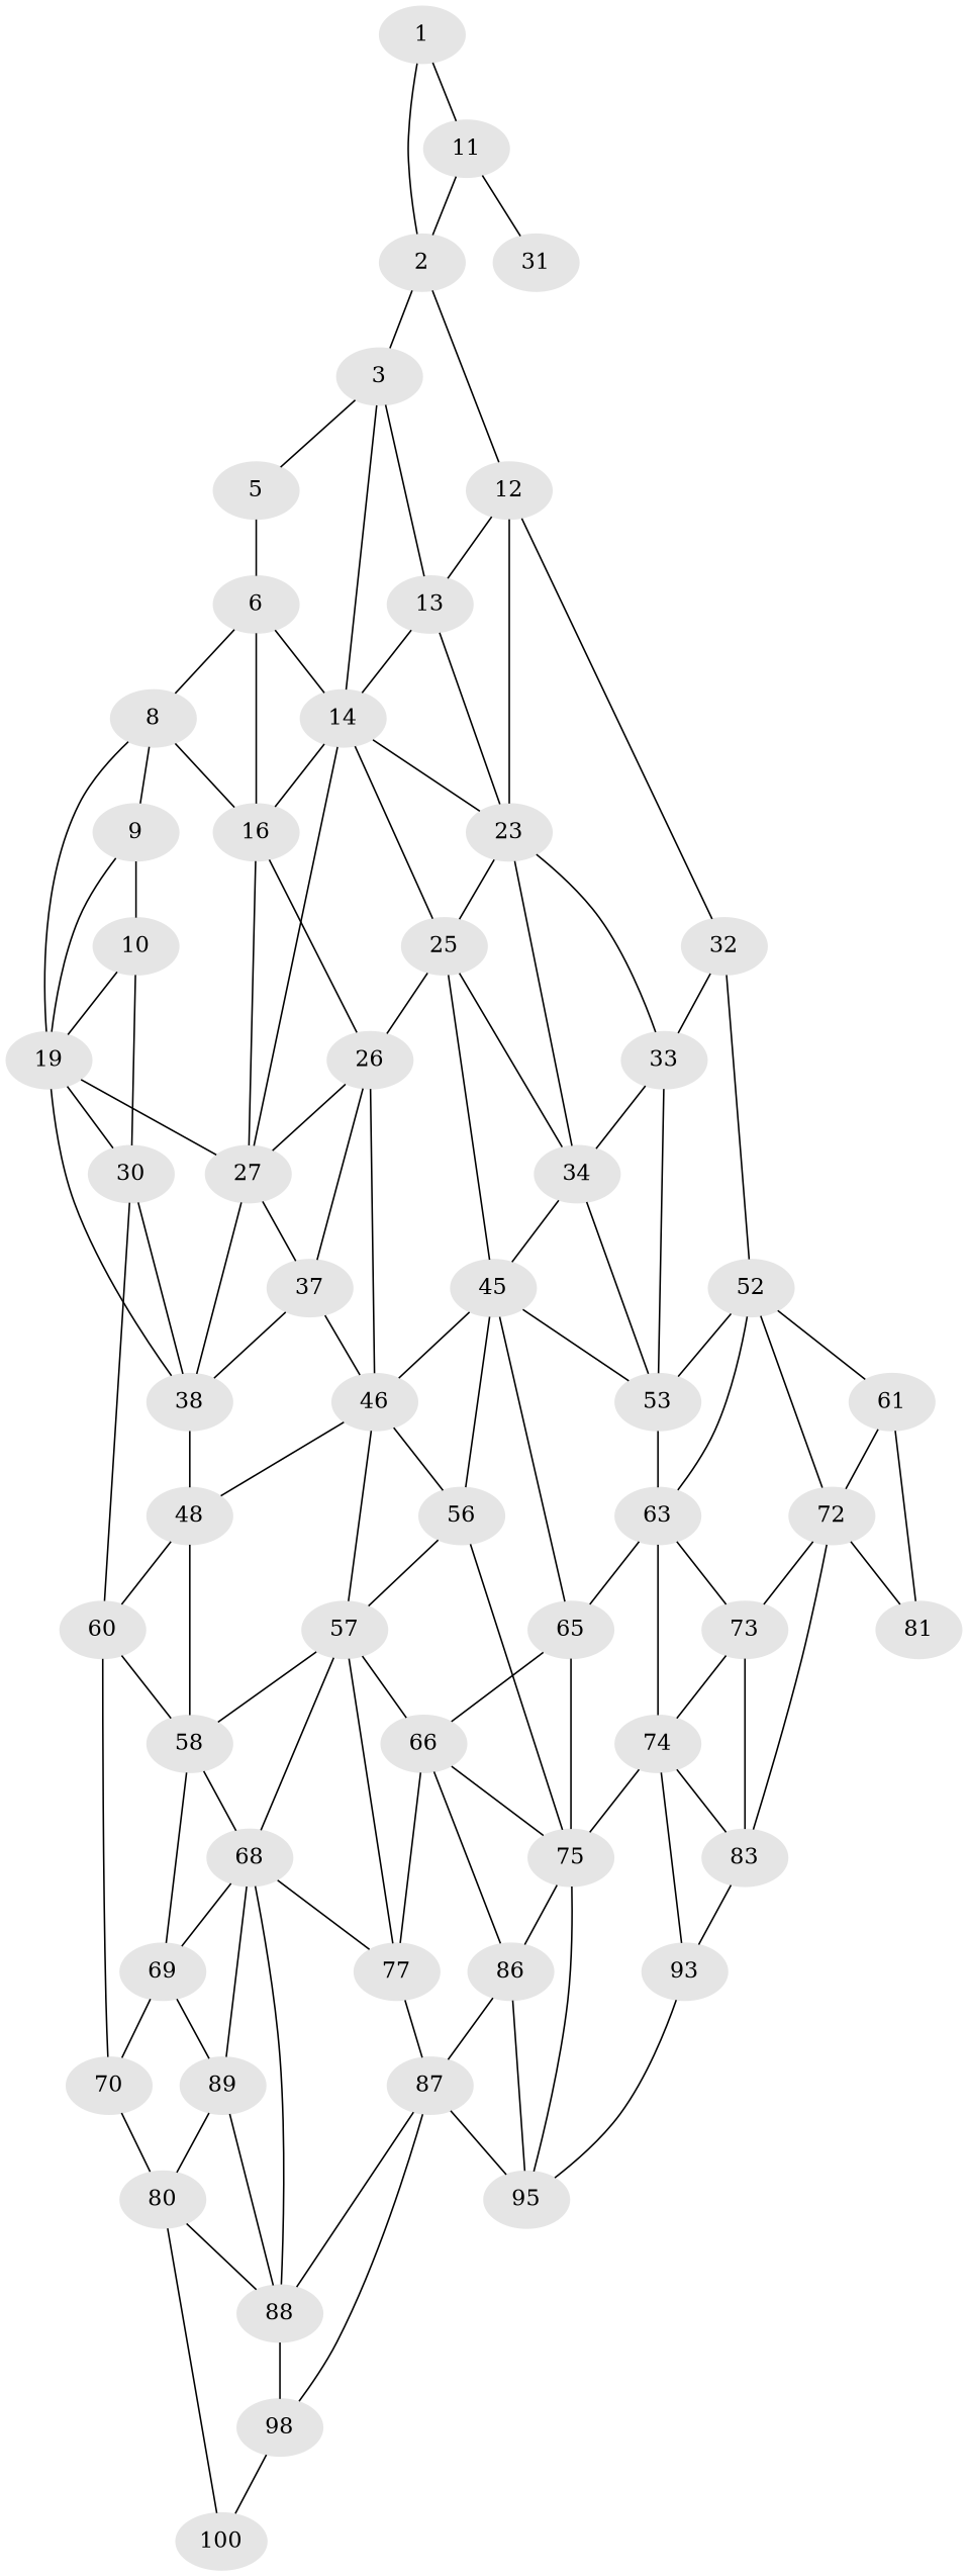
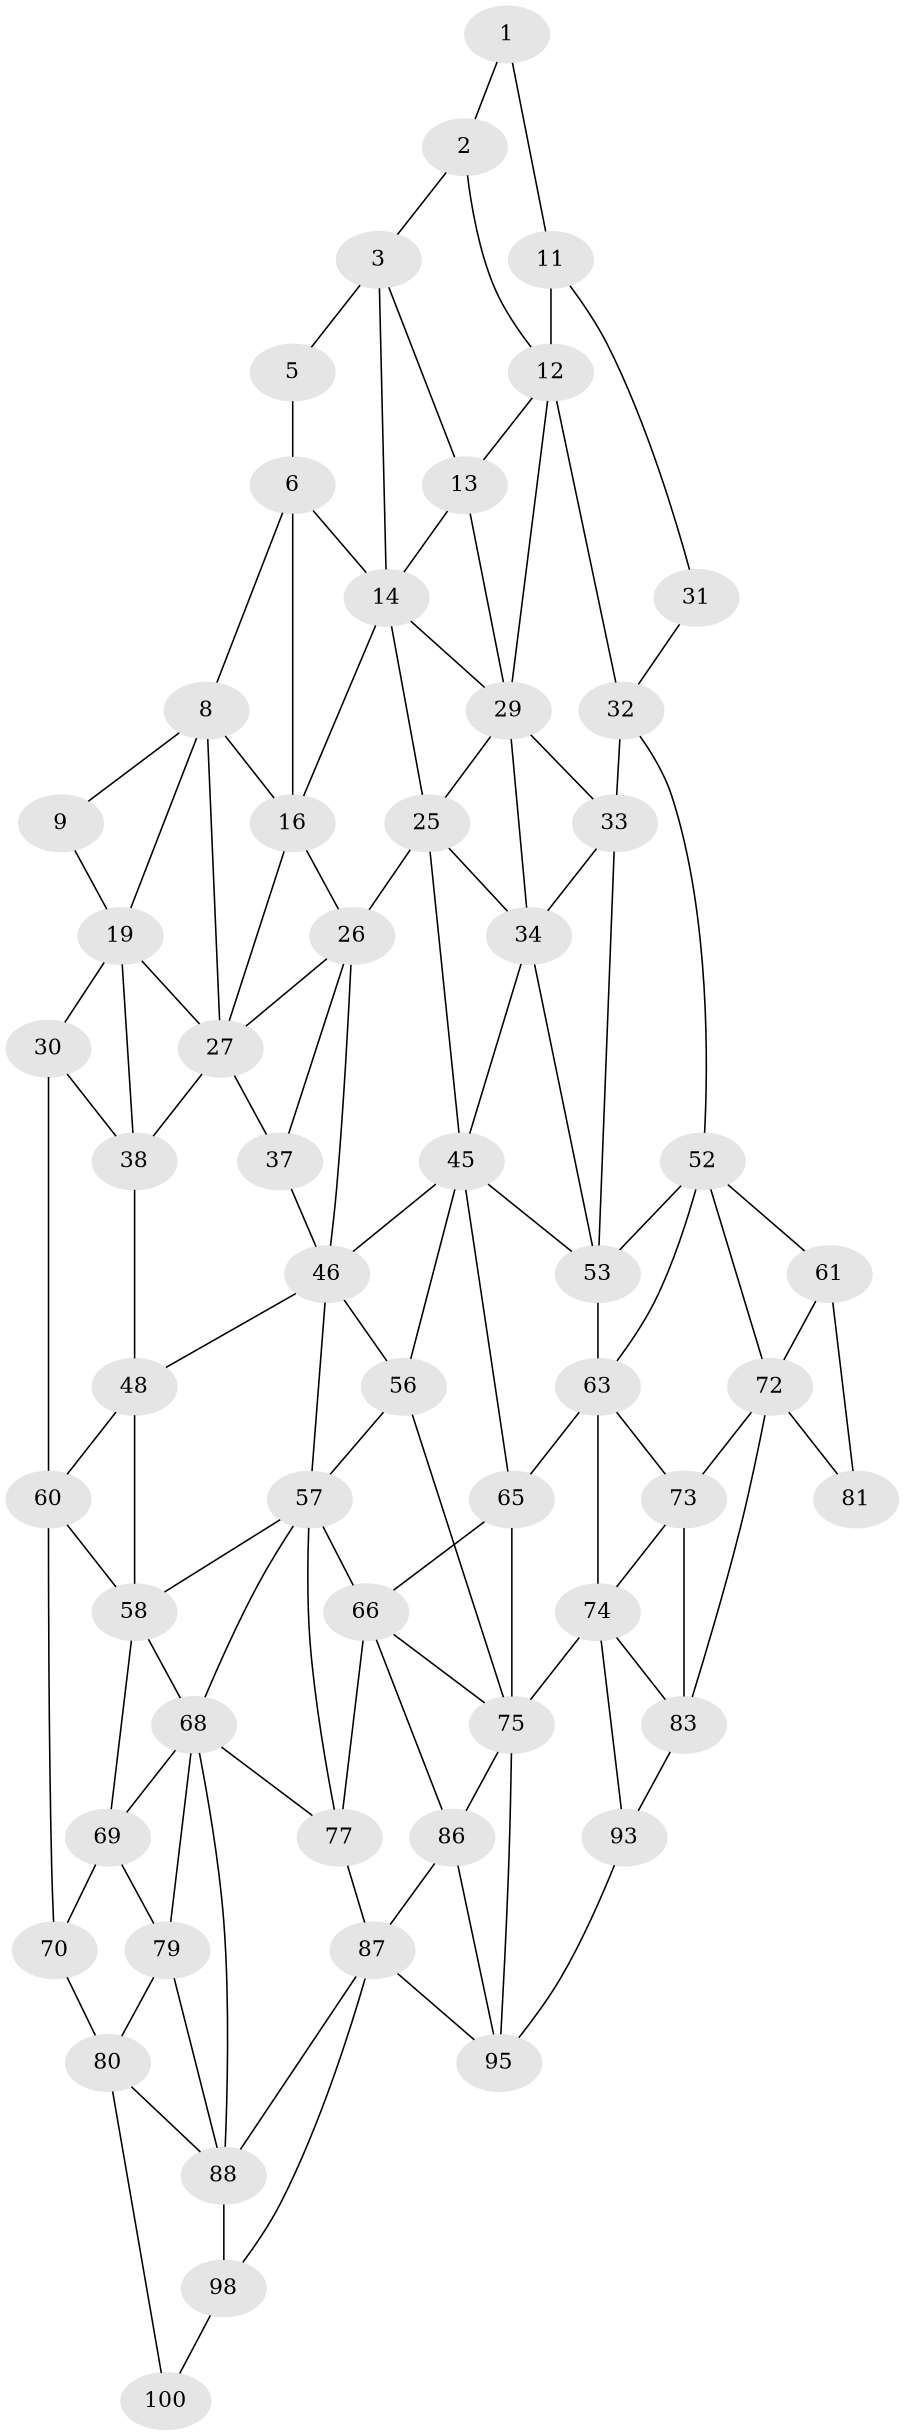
  graph {
    node [color=gray90 style=filled]
    1
    2
    11 [super="+21"]
    3 [super="+4"]
    12 [super="+22"]
    31 [super="+41"]
    5
    13
    14 [super="+15"]
-   23 [super="+24"]
+   23 [super="+24" label=29]
    32 [super="+42"]
    6 [super="+7"]
    16 [super="+17"]
    25 [super="+35"]
    8 [super="+18"]
    9
    19 [super="+29"]
    27 [super="+28"]
    26 [super="+36"]
-   10 [super="+20"]
    30 [super="+40"]
    38 [super="+39"]
    37
    n24 [label=60 super="+60"]
    33 [super="+43"]
    34 [super="+44"]
    52 [super="+62"]
    45 [super="+55"]
    46 [super="+47"]
    48 [super="+49"]
    53 [super="+54"]
    56
    65
    57 [super="+67"]
    58 [super="+59"]
    70
    61 [super="+71"]
    63 [super="+64"]
    72 [super="+82"]
    75 [super="+85"]
    66 [super="+76"]
    68 [super="+78"]
    77
    69
    80 [super="+90"]
    81
    73
    74 [super="+84"]
    83
    86
-   79 [label=89]
+   79
    88 [super="+89"]
    87 [super="+97"]
    93 [super="+94"]
    95 [super="+96"]
    98 [super="+99"]
    100
    1 -- 2
    1 -- 11
    2 -- 3
    2 -- 12
-   11 -- 2 [weight=2]
+   11 -- 12 [weight=2]
    11 -- 31
    3 -- 5
    3 -- 13
    3 -- 14
    12 -- 13
    12 -- 23
    12 -- 32
+   31 -- 32 [weight=2]
    5 -- 6
    13 -- 14
    13 -- 23
    14 -- 23
    14 -- 16
    14 -- 25
    23 -- 25
    23 -- 33
    23 -- 34
    32 -- 33 [weight=2]
    32 -- 52
    6 -- 14
    6 -- 16 [weight=2]
    6 -- 8
    16 -- 27
    16 -- 26
    25 -- 26 [weight=2]
    25 -- 34
    25 -- 45
    8 -- 16
    8 -- 9
    8 -- 19
-   14 -- 27
+   8 -- 27
    9 -- 19
-   9 -- 10
    19 -- 27
    19 -- 30
    19 -- 38
    27 -- 38
    27 -- 37
    26 -- 27
    26 -- 37
    26 -- 46
-   10 -- 19
-   10 -- 30
    30 -- 38
    30 -- n24
    38 -- 48 [weight=2]
-   37 -- 38
    37 -- 46
    n24 -- 58
    n24 -- 70
    33 -- 34 [weight=2]
    33 -- 53
    34 -- 45
    34 -- 53
    52 -- 53
    52 -- 61
    52 -- 63
    52 -- 72
    45 -- 46
    45 -- 53
    45 -- 56
    45 -- 65
    46 -- 48
    46 -- 56
    46 -- 57
    48 -- n24
    48 -- 58 [weight=2]
    53 -- 63 [weight=2]
    56 -- 57
    56 -- 75
    65 -- 75
    65 -- 66
    57 -- 58
    57 -- 66
    57 -- 68
    57 -- 77
    58 -- 68
    58 -- 69
    70 -- 80
    61 -- 72
    61 -- 81
    63 -- 65
    63 -- 73
    63 -- 74
    72 -- 81
    72 -- 73
    72 -- 83
    75 -- 86
    75 -- 95
    66 -- 75
    66 -- 77
    66 -- 86
    68 -- 77
    68 -- 69
    68 -- 79
    68 -- 88
    77 -- 87
    69 -- 70
    69 -- 79
    80 -- 88
    80 -- 100
    73 -- 74
    73 -- 83
    74 -- 75 [weight=2]
    74 -- 83
    74 -- 93
    83 -- 93
    86 -- 87
    86 -- 95
    79 -- 80
    79 -- 88
    88 -- 98 [weight=2]
    87 -- 88
    87 -- 95
    87 -- 98
    93 -- 95
    98 -- 100
  }
